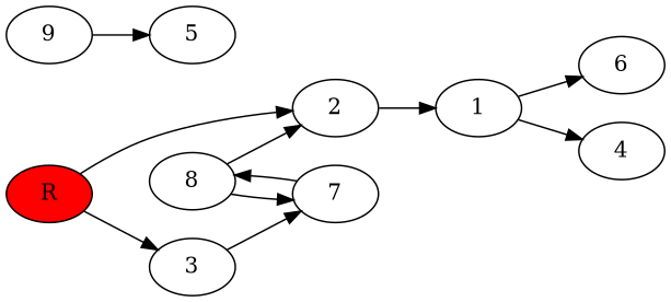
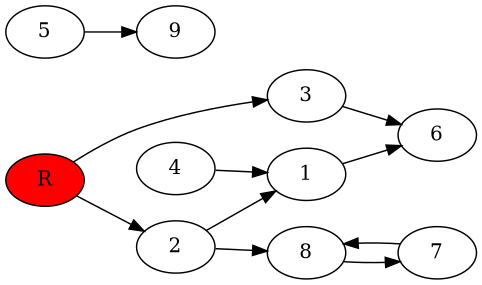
  digraph {
    rankdir=LR
    1
    6
    2
    8
    7
    3
    4
    5
    9
    R [fillcolor="#ff0000" style=filled]
    1 -> 6
    2 -> 1
-   8 -> 2
+   2 -> 8
    8 -> 7
    7 -> 8
-   3 -> 7
-   1 -> 4
-   9 -> 5
+   3 -> 6
+   4 -> 1
+   5 -> 9
    R -> 2
    R -> 3
  }
